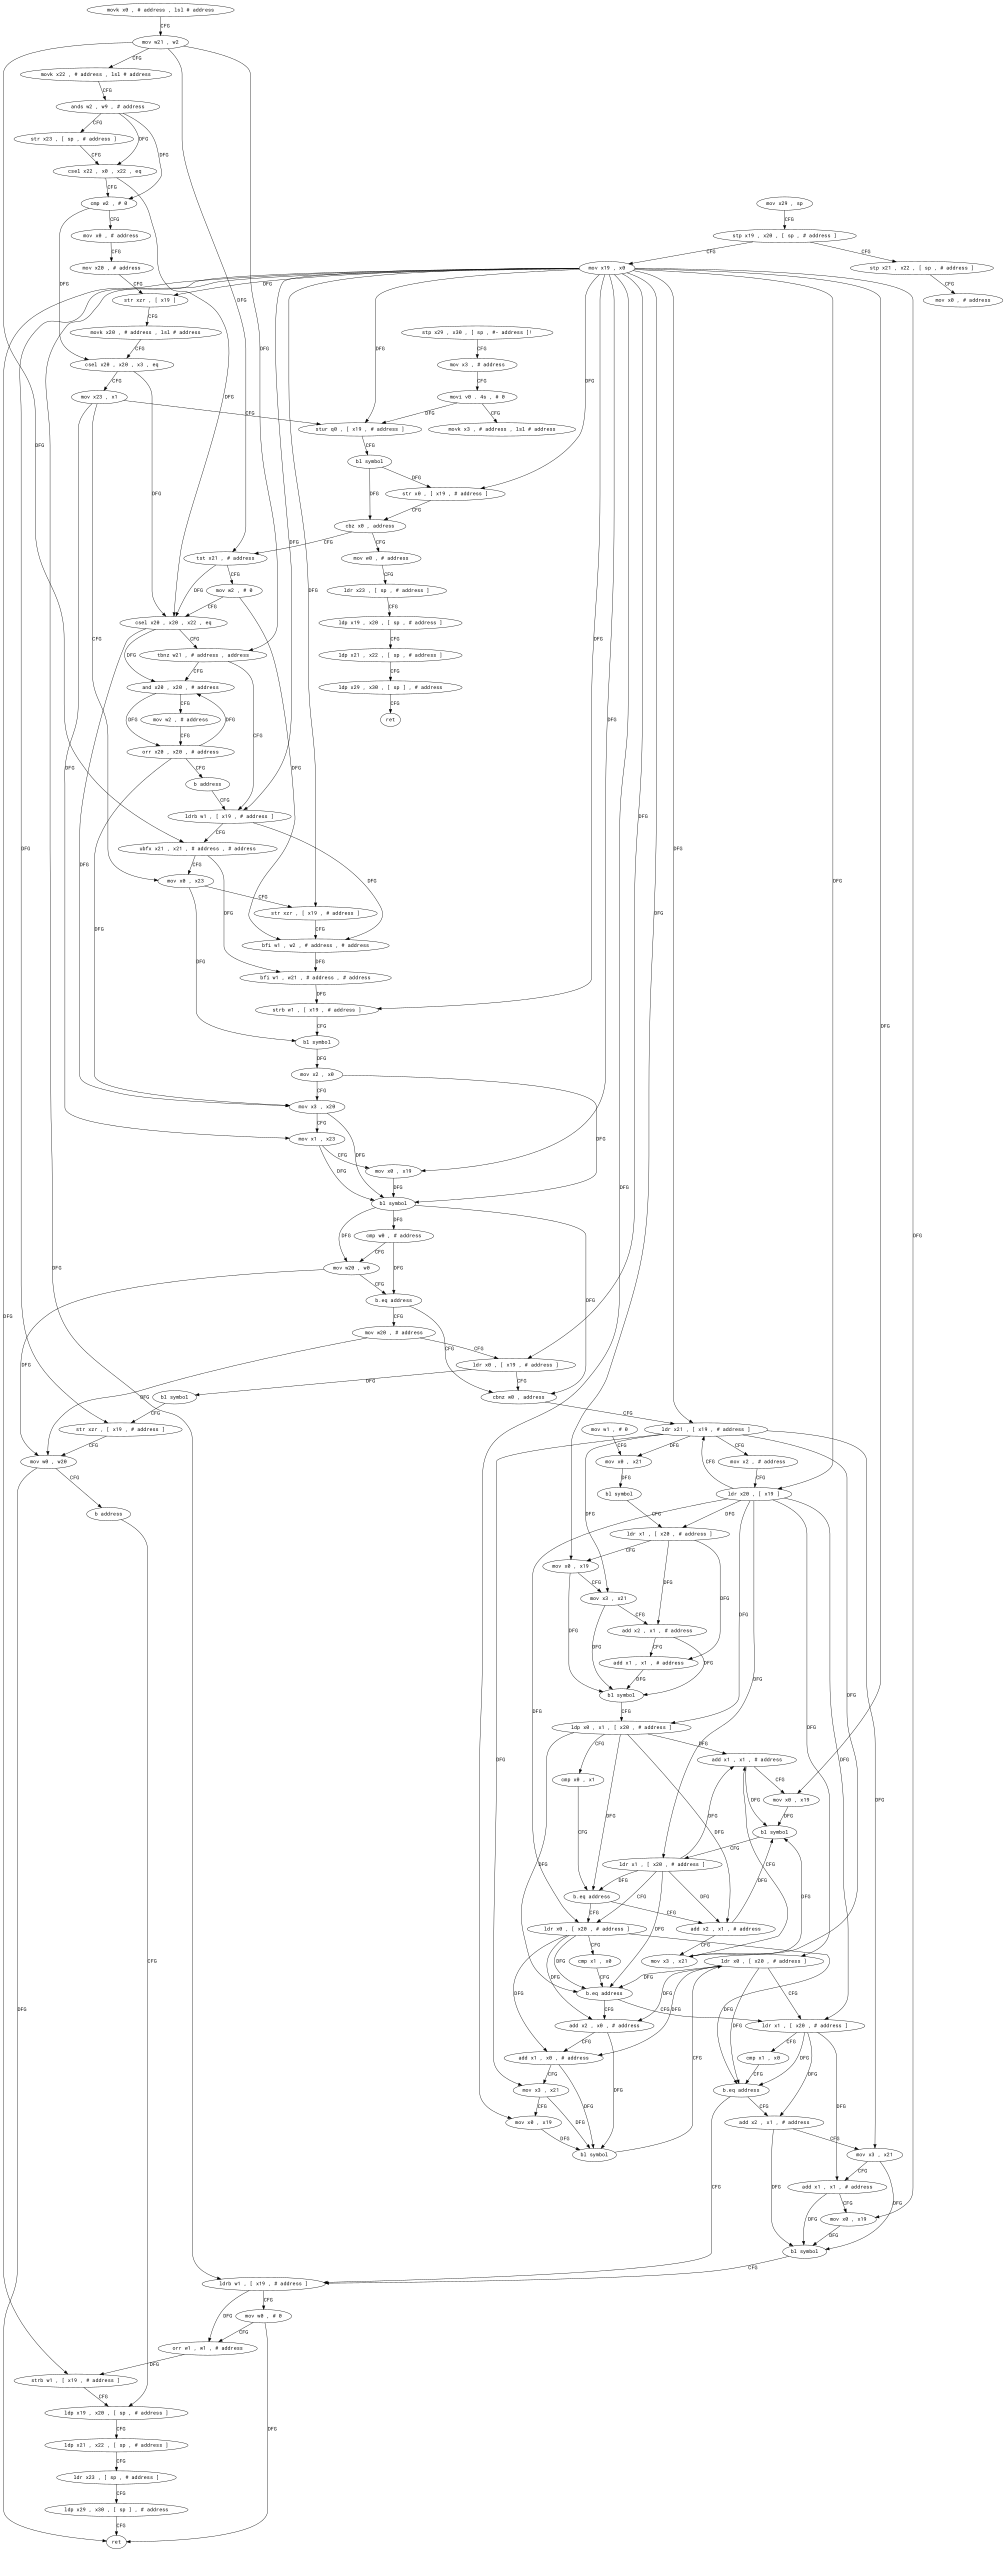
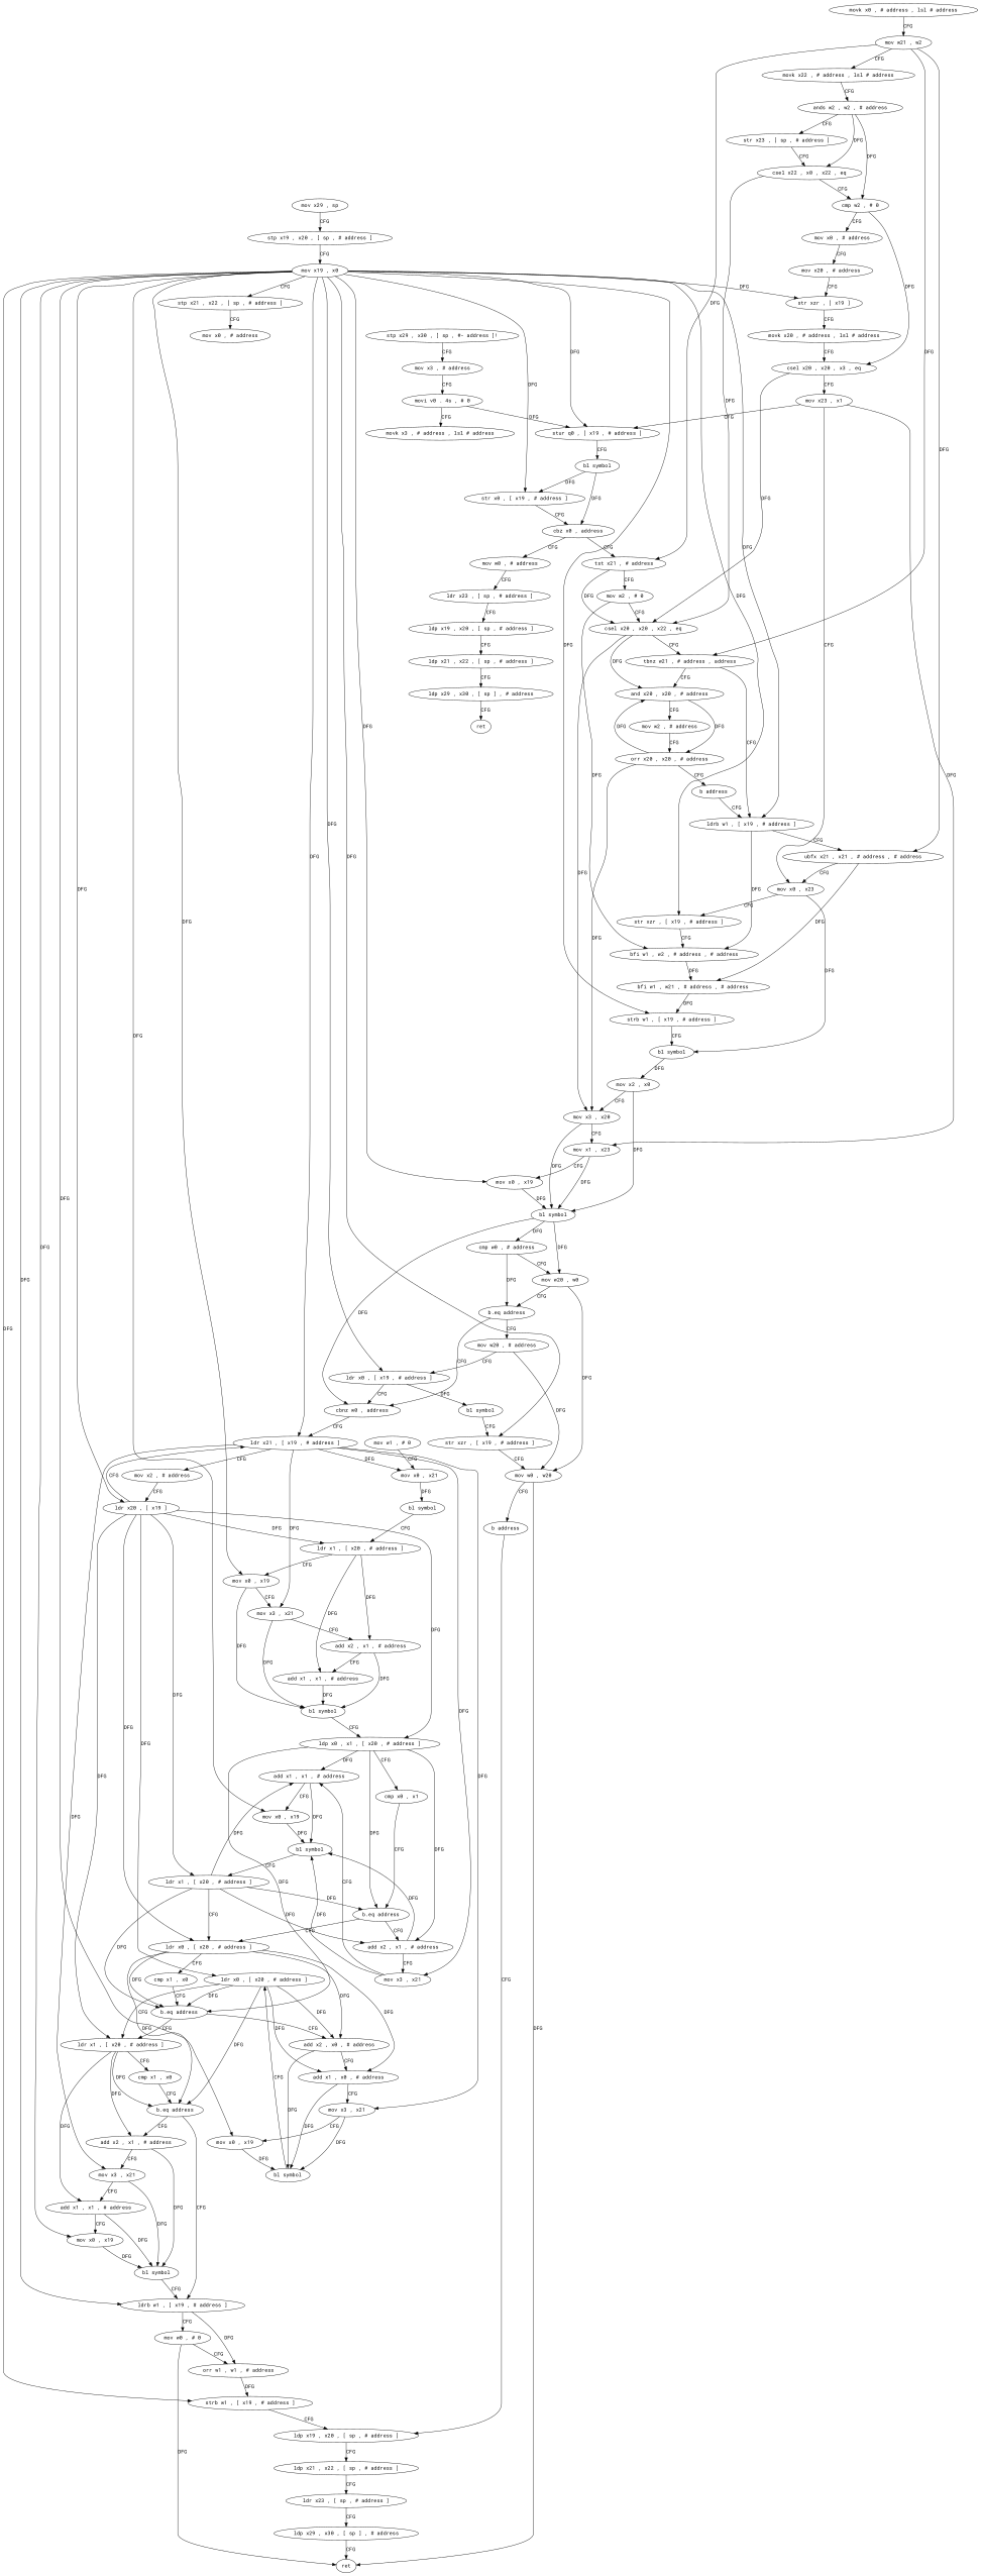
  digraph {
    fontname="Roboto Mono"
    node [fontname="Roboto Mono"]
    edge [fontname="Roboto Mono"]
    n1 [label="stp x29 , x30 , [ sp , #- address ]!"]
    n2 [label="mov x3 , # address"]
    n3 [label="movi v0 . 4s , # 0"]
    n4 [label="movk x3 , # address , lsl # address"]
    n5 [label="stur q0 , [ x19 , # address ]"]
    n6 [label="bl symbol"]
    n7 [label="mov x29 , sp"]
    n8 [label="stp x19 , x20 , [ sp , # address ]"]
    n9 [label="mov x19 , x0"]
    n10 [label="stp x21 , x22 , [ sp , # address ]"]
    n11 [label="str xzr , [ x19 ]"]
    n12 [label="str x0 , [ x19 , # address ]"]
    n13 [label="ldrb w1 , [ x19 , # address ]"]
    n14 [label="str xzr , [ x19 , # address ]"]
    n15 [label="strb w1 , [ x19 , # address ]"]
    n16 [label="mov x0 , x19"]
    n17 [label="ldr x0 , [ x19 , # address ]"]
    n18 [label="ldr x21 , [ x19 , # address ]"]
    n19 [label="str xzr , [ x19 , # address ]"]
    n20 [label="ldr x20 , [ x19 ]"]
    n21 [label="mov x0 , x19"]
    n22 [label="mov x0 , x19"]
    n23 [label="ldrb w1 , [ x19 , # address ]"]
    n24 [label="mov x0 , x19"]
    n25 [label="strb w1 , [ x19 , # address ]"]
    n26 [label="mov x0 , x19"]
    n27 [label="mov x0 , # address"]
    n28 [label="movk x20 , # address , lsl # address"]
    n29 [label="cbz x0 , address"]
    n30 [label="ubfx x21 , x21 , # address , # address"]
    n31 [label="bfi w1 , w2 , # address , # address"]
    n32 [label="bl symbol"]
    n33 [label="bl symbol"]
    n34 [label="cbnz w0 , address"]
    n35 [label="bl symbol"]
    n36 [label="mov x2 , # address"]
    n37 [label="mov x0 , x21"]
    n38 [label="mov x3 , x21"]
    n39 [label="mov x3 , x21"]
    n40 [label="mov x3 , x21"]
    n41 [label="mov x3 , x21"]
    n42 [label="mov w0 , w20"]
    n43 [label="ldr x1 , [ x20 , # address ]"]
    n44 [label="ldp x0 , x1 , [ x20 , # address ]"]
    n45 [label="ldr x0 , [ x20 , # address ]"]
    n46 [label="ldr x1 , [ x20 , # address ]"]
    n47 [label="ldr x1 , [ x20 , # address ]"]
    n48 [label="ldr x0 , [ x20 , # address ]"]
    n49 [label="bl symbol"]
    n50 [label="bl symbol"]
    n51 [label="mov w0 , # 0"]
    n52 [label="orr w1 , w1 , # address"]
    n53 [label="bl symbol"]
    n54 [label="ldp x19 , x20 , [ sp , # address ]"]
    n55 [label="bl symbol"]
    n56 [label="movk x0 , # address , lsl # address"]
    n57 [label="mov w21 , w2"]
    n58 [label="movk x22 , # address , lsl # address"]
    n59 [label="tst x21 , # address"]
    n60 [label="tbnz w21 , # address , address"]
-   n61 [label="ands w2 , w9 , # address"]
+   n61 [label="ands w2 , w2 , # address"]
    n62 [label="csel x20 , x20 , x22 , eq"]
    n63 [label="mov w2 , # 0"]
    n64 [label="and x20 , x20 , # address"]
    n65 [label="mov x0 , x23"]
    n66 [label="bfi w1 , w21 , # address , # address"]
    n67 [label="str x23 , [ sp , # address ]"]
    n68 [label="csel x22 , x0 , x22 , eq"]
    n69 [label="cmp w2 , # 0"]
    n70 [label="mov x0 , # address"]
    n71 [label="csel x20 , x20 , x3 , eq"]
    n72 [label="mov x3 , x20"]
    n73 [label="mov x20 , # address"]
    n74 [label="mov x23 , x1"]
    n75 [label="mov x1 , x23"]
    n76 [label="mov w0 , # address"]
    n77 [label="ldr x23 , [ sp , # address ]"]
    n78 [label="ldp x19 , x20 , [ sp , # address ]"]
    n79 [label="ldp x21 , x22 , [ sp , # address ]"]
    n80 [label="ldp x29 , x30 , [ sp ] , # address"]
    n81 [label=ret]
    n82 [label="mov w2 , # address"]
    n83 [label="orr x20 , x20 , # address"]
    n84 [label="b address"]
    n85 [label="mov x2 , x0"]
    n86 [label="cmp w0 , # address"]
    n87 [label="mov w20 , w0"]
    n88 [label="b.eq address"]
    n89 [label="mov w20 , # address"]
    n90 [label=ret]
    n91 [label="b address"]
    n92 [label="bl symbol"]
    n93 [label="add x2 , x1 , # address"]
    n94 [label="add x1 , x1 , # address"]
    n95 [label="add x1 , x1 , # address"]
    n96 [label="ldp x21 , x22 , [ sp , # address ]"]
    n97 [label="ldr x23 , [ sp , # address ]"]
    n98 [label="ldp x29 , x30 , [ sp ] , # address"]
    n99 [label="mov w1 , # 0"]
    n100 [label="add x1 , x1 , # address"]
    n101 [label="cmp x0 , x1"]
    n102 [label="b.eq address"]
    n103 [label="add x2 , x1 , # address"]
    n104 [label="b.eq address"]
    n105 [label="cmp x1 , x0"]
    n106 [label="add x2 , x0 , # address"]
    n107 [label="b.eq address"]
    n108 [label="add x1 , x0 , # address"]
    n109 [label="cmp x1 , x0"]
    n110 [label="add x2 , x1 , # address"]
    n1 -> n2 [label=CFG]
    n2 -> n3 [label=CFG]
    n3 -> n4 [label=CFG]
    n3 -> n5 [label=DFG]
    n5 -> n6 [label=CFG]
    n6 -> n12 [label=DFG]
    n6 -> n29 [label=DFG]
    n7 -> n8 [label=CFG]
    n8 -> n9 [label=CFG]
    n9 -> n5 [label=DFG]
-   n8 -> n10 [label=CFG]
+   n9 -> n10 [label=CFG]
    n9 -> n11 [label=DFG]
    n9 -> n12 [label=DFG]
    n9 -> n13 [label=DFG]
    n9 -> n14 [label=DFG]
    n9 -> n15 [label=DFG]
    n9 -> n16 [label=DFG]
    n9 -> n17 [label=DFG]
    n9 -> n18 [label=DFG]
    n9 -> n19 [label=DFG]
    n9 -> n20 [label=DFG]
    n9 -> n21 [label=DFG]
    n9 -> n22 [label=DFG]
    n9 -> n23 [label=DFG]
    n9 -> n24 [label=DFG]
    n9 -> n25 [label=DFG]
    n9 -> n26 [label=DFG]
    n10 -> n27 [label=CFG]
    n11 -> n28 [label=CFG]
    n12 -> n29 [label=CFG]
    n13 -> n30 [label=CFG]
    n13 -> n31 [label=DFG]
    n14 -> n31 [label=CFG]
    n15 -> n32 [label=CFG]
    n16 -> n33 [label=DFG]
    n17 -> n34 [label=CFG]
    n17 -> n35 [label=DFG]
    n18 -> n36 [label=CFG]
    n18 -> n37 [label=DFG]
    n18 -> n38 [label=DFG]
    n18 -> n39 [label=DFG]
    n18 -> n40 [label=DFG]
    n18 -> n41 [label=DFG]
    n19 -> n42 [label=CFG]
    n20 -> n18 [label=CFG]
    n20 -> n43 [label=DFG]
    n20 -> n44 [label=DFG]
    n20 -> n45 [label=DFG]
    n20 -> n46 [label=DFG]
    n20 -> n47 [label=DFG]
    n20 -> n48 [label=DFG]
    n21 -> n38 [label=CFG]
    n21 -> n49 [label=DFG]
    n22 -> n50 [label=DFG]
    n23 -> n51 [label=CFG]
    n23 -> n52 [label=DFG]
    n24 -> n53 [label=DFG]
    n25 -> n54 [label=CFG]
    n26 -> n55 [label=DFG]
    n28 -> n71 [label=CFG]
    n29 -> n59 [label=CFG]
    n29 -> n76 [label=CFG]
    n30 -> n65 [label=CFG]
    n30 -> n66 [label=DFG]
    n31 -> n66 [label=DFG]
    n32 -> n85 [label=DFG]
    n33 -> n34 [label=DFG]
    n33 -> n86 [label=DFG]
    n33 -> n87 [label=DFG]
    n34 -> n18 [label=CFG]
    n35 -> n19 [label=CFG]
    n36 -> n20 [label=CFG]
    n37 -> n92 [label=DFG]
    n38 -> n49 [label=DFG]
    n38 -> n93 [label=CFG]
    n39 -> n50 [label=DFG]
    n39 -> n94 [label=CFG]
    n40 -> n24 [label=CFG]
    n40 -> n53 [label=DFG]
    n41 -> n55 [label=DFG]
    n41 -> n95 [label=CFG]
    n42 -> n90 [label=DFG]
    n42 -> n91 [label=CFG]
    n43 -> n21 [label=CFG]
    n43 -> n93 [label=DFG]
    n43 -> n100 [label=DFG]
    n44 -> n94 [label=DFG]
    n44 -> n101 [label=CFG]
    n44 -> n102 [label=DFG]
    n44 -> n103 [label=DFG]
    n44 -> n104 [label=DFG]
    n45 -> n104 [label=DFG]
    n45 -> n105 [label=CFG]
    n45 -> n106 [label=DFG]
    n45 -> n107 [label=DFG]
    n45 -> n108 [label=DFG]
    n46 -> n95 [label=DFG]
    n46 -> n107 [label=DFG]
    n46 -> n109 [label=CFG]
    n46 -> n110 [label=DFG]
    n47 -> n45 [label=CFG]
    n47 -> n94 [label=DFG]
    n47 -> n102 [label=DFG]
    n47 -> n103 [label=DFG]
    n47 -> n104 [label=DFG]
    n48 -> n46 [label=CFG]
    n48 -> n104 [label=DFG]
    n48 -> n106 [label=DFG]
    n48 -> n107 [label=DFG]
    n48 -> n108 [label=DFG]
    n49 -> n44 [label=CFG]
    n50 -> n47 [label=CFG]
    n51 -> n52 [label=CFG]
    n51 -> n90 [label=DFG]
    n52 -> n25 [label=DFG]
    n53 -> n48 [label=CFG]
    n54 -> n96 [label=CFG]
    n55 -> n23 [label=CFG]
    n56 -> n57 [label=CFG]
    n57 -> n30 [label=DFG]
    n57 -> n58 [label=CFG]
    n57 -> n59 [label=DFG]
    n57 -> n60 [label=DFG]
    n58 -> n61 [label=CFG]
    n59 -> n62 [label=DFG]
    n59 -> n63 [label=CFG]
    n60 -> n13 [label=CFG]
    n60 -> n64 [label=CFG]
    n61 -> n67 [label=CFG]
    n61 -> n68 [label=DFG]
    n61 -> n69 [label=DFG]
    n62 -> n60 [label=CFG]
    n62 -> n64 [label=DFG]
    n62 -> n72 [label=DFG]
    n63 -> n31 [label=DFG]
    n63 -> n62 [label=CFG]
    n64 -> n82 [label=CFG]
    n64 -> n83 [label=DFG]
    n65 -> n14 [label=CFG]
    n65 -> n32 [label=DFG]
    n66 -> n15 [label=DFG]
    n67 -> n68 [label=CFG]
    n68 -> n62 [label=DFG]
    n68 -> n69 [label=CFG]
    n69 -> n70 [label=CFG]
    n69 -> n71 [label=DFG]
    n70 -> n73 [label=CFG]
    n71 -> n62 [label=DFG]
    n71 -> n74 [label=CFG]
    n72 -> n33 [label=DFG]
    n72 -> n75 [label=CFG]
    n73 -> n11 [label=CFG]
    n74 -> n5 [label=CFG]
    n74 -> n65 [label=CFG]
    n74 -> n75 [label=DFG]
    n75 -> n16 [label=CFG]
    n75 -> n33 [label=DFG]
    n76 -> n77 [label=CFG]
    n77 -> n78 [label=CFG]
    n78 -> n79 [label=CFG]
    n79 -> n80 [label=CFG]
    n80 -> n81 [label=CFG]
    n82 -> n83 [label=CFG]
    n83 -> n64 [label=DFG]
    n83 -> n72 [label=DFG]
    n83 -> n84 [label=CFG]
    n84 -> n13 [label=CFG]
    n85 -> n33 [label=DFG]
    n85 -> n72 [label=CFG]
    n86 -> n87 [label=CFG]
    n86 -> n88 [label=DFG]
    n87 -> n42 [label=DFG]
    n87 -> n88 [label=CFG]
    n88 -> n34 [label=CFG]
    n88 -> n89 [label=CFG]
    n89 -> n17 [label=CFG]
    n89 -> n42 [label=DFG]
    n91 -> n54 [label=CFG]
    n92 -> n43 [label=CFG]
    n93 -> n49 [label=DFG]
    n93 -> n100 [label=CFG]
    n94 -> n22 [label=CFG]
    n94 -> n50 [label=DFG]
    n95 -> n26 [label=CFG]
    n95 -> n55 [label=DFG]
    n96 -> n97 [label=CFG]
    n97 -> n98 [label=CFG]
    n98 -> n90 [label=CFG]
    n99 -> n37 [label=CFG]
    n100 -> n49 [label=DFG]
    n101 -> n102 [label=CFG]
    n102 -> n45 [label=CFG]
    n102 -> n103 [label=CFG]
    n103 -> n39 [label=CFG]
    n103 -> n50 [label=DFG]
    n104 -> n46 [label=CFG]
    n104 -> n106 [label=CFG]
    n105 -> n104 [label=CFG]
    n106 -> n53 [label=DFG]
    n106 -> n108 [label=CFG]
    n107 -> n23 [label=CFG]
    n107 -> n110 [label=CFG]
    n108 -> n40 [label=CFG]
    n108 -> n53 [label=DFG]
    n109 -> n107 [label=CFG]
    n110 -> n41 [label=CFG]
    n110 -> n55 [label=DFG]
  }
